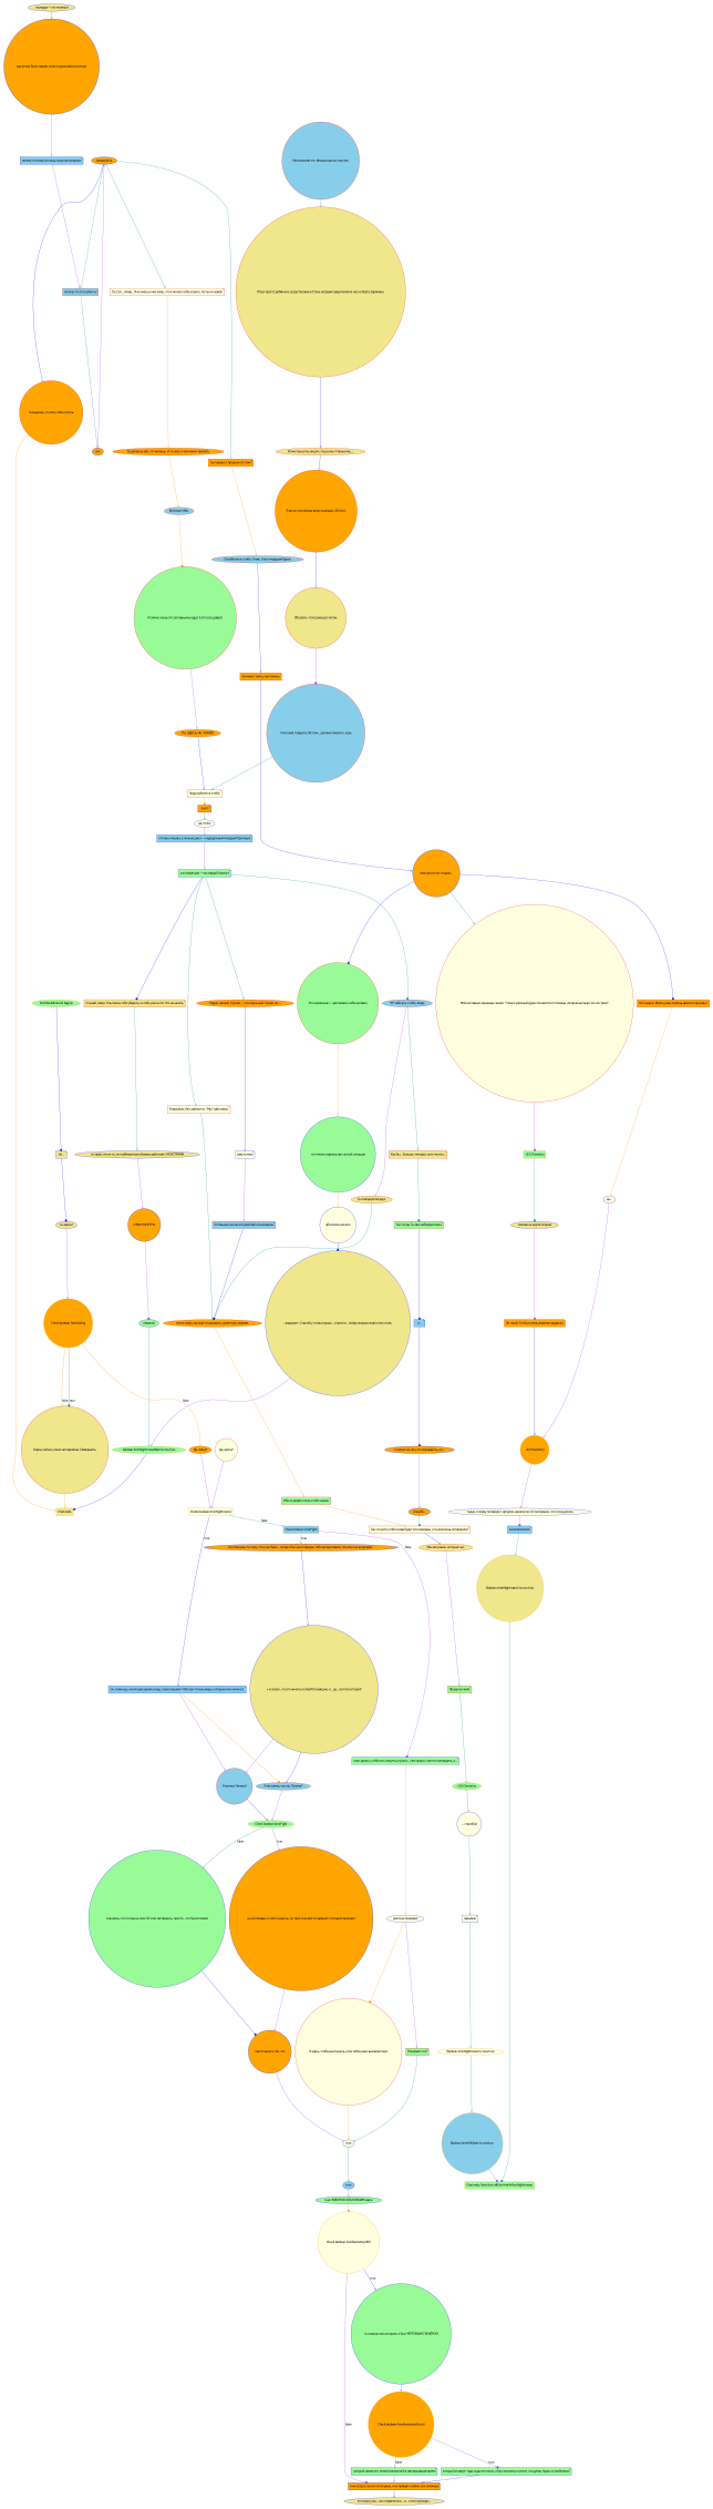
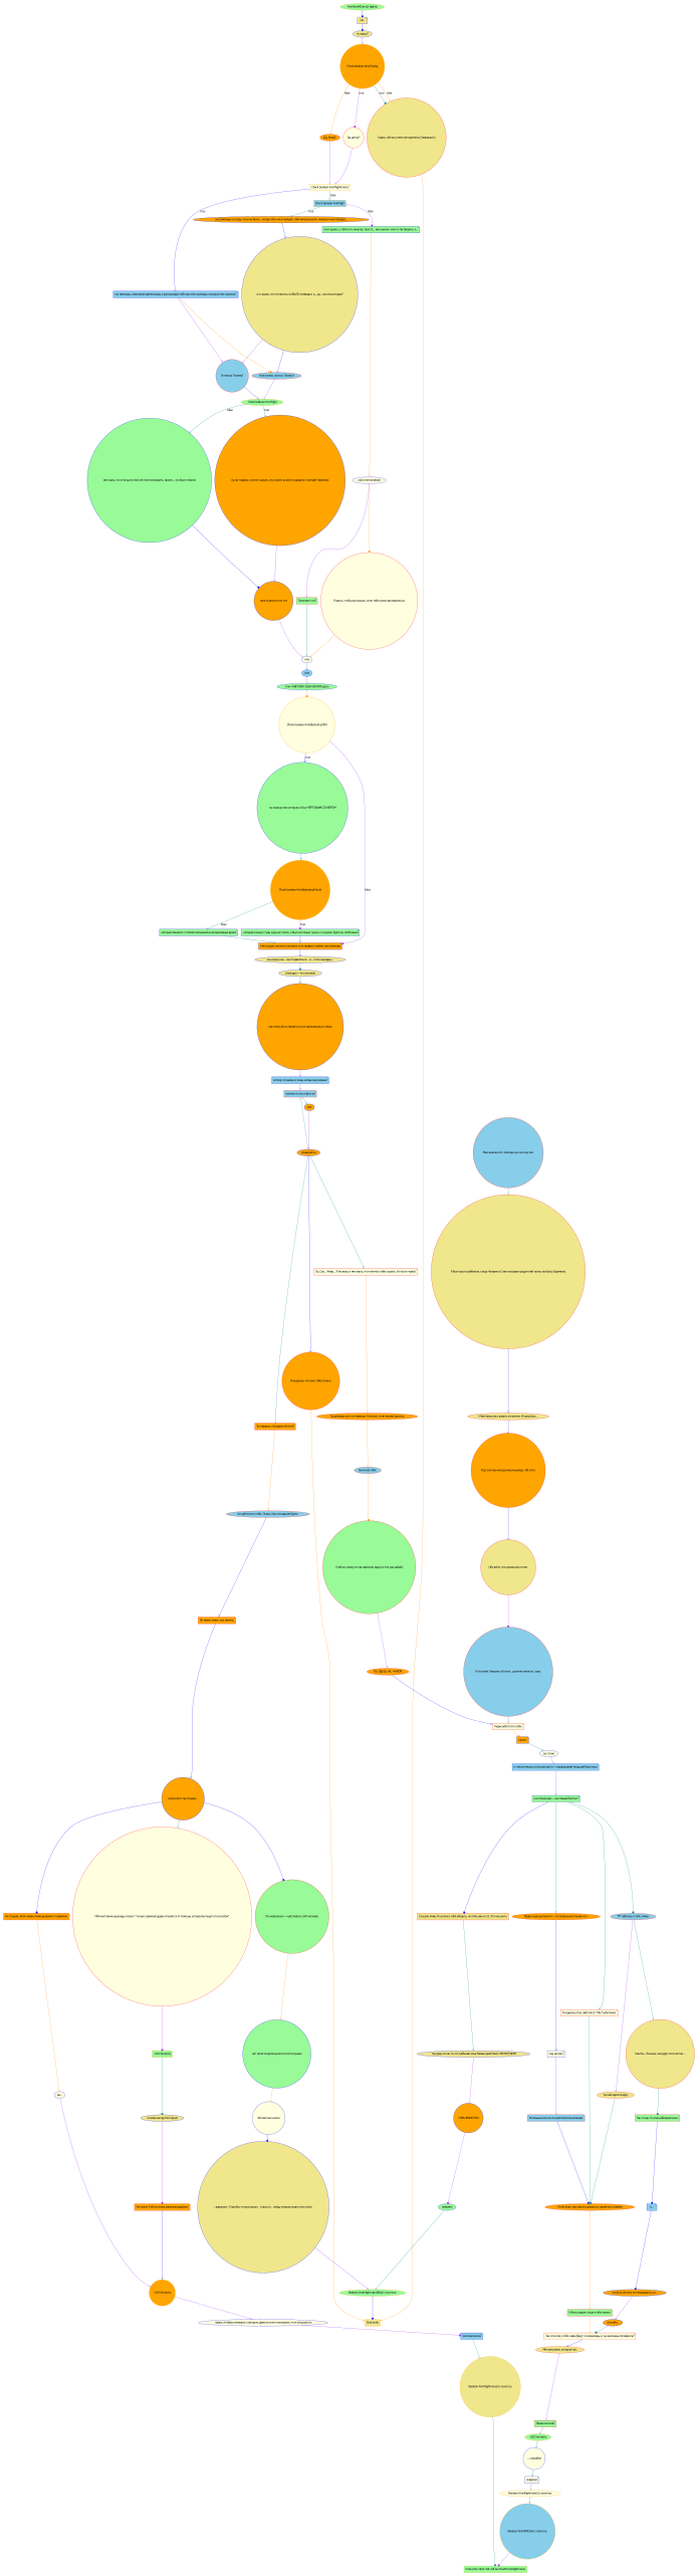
  digraph {
    fontname="IBM Plex Sans"
    node [color=blue fillcolor=orange fontname="IBM Plex Sans" shape=ellipse style=filled]
    edge [arrowhead=onormal color=teal fontname="IBM Plex Sans"]
    "AmirRank4Convo2 begins." [color=orange fillcolor=palegreen]
    n2 [fillcolor=khaki label="эй..." shape=note]
    n3 [fillcolor=khaki label="ты здесь?"]
    n4 [color=orange label="Check boolean AmirDating" shape=circle]
    n5 [color=red fillcolor=lightyellow label="Да, детка?" shape=circle]
    n6 [color=red fillcolor=khaki label="Сорян, сейчас у меня нет времени. [Завершить]" shape=circle]
    n7 [color=red label="Да, Амир?"]
    n8 [color=orange fillcolor=lightyellow label="Check boolean AmirNightmare1" shape=note]
    "Chat ends." [color=orange fillcolor=khaki shape=note]
    n10 [fillcolor=skyblue label="эм, помнишь, некоторое время назад, я рассказывал тебе про эти кошмары, которые мне снились?.." shape=note]
    n11 [color=orange fillcolor=skyblue label="Check boolean AmirFight" shape=note]
    n12 [color=red fillcolor=skyblue label="Я не помню, честно. Почему?"]
    n13 [color=red fillcolor=skyblue label="Я помню. Почему?" shape=circle]
    n14 [label="эм, помнишь ту ссору, что у нас была... когда я был не в порядке, тебя интересовало, почему я не в порядке..."]
    n15 [fillcolor=palegreen label="я вот думал, у тебя есть минутка, просто... мне нужно с кем-то поговорить, а..." shape=note]
    n16 [color=orange fillcolor=palegreen label="Check boolean AmirFight"]
    n17 [fillcolor=khaki label="и я сказал, что это ничего, но БЫЛО очевидно, и... да... вся эта история?" shape=circle]
    n18 [fillcolor=lightyellow label="никто не понимает"]
    n19 [label="ну, во-первых, я хотел сказать, эм, прости за всё это дерьмо с потерей терпения" shape=circle]
    n20 [fillcolor=palegreen label="мне жаль, что я тогда не смог об этом поговорить, просто... это было тяжело" shape=circle]
    n21 [color=red fillcolor=palegreen label="Понимает что?" shape=note]
    n22 [color=red fillcolor=lightyellow label="Я здесь, чтобы выслушать, если тебе нужно выговориться." shape=circle]
    n23 [label="просто дело в том, что" shape=circle]
    n24 [fillcolor=lightyellow label="я не"]
    n25 [fillcolor=skyblue label="я не"]
    n26 [fillcolor=palegreen label="я не ЧУВСТВУЮ СЕБЯ СВОИМ здесь"]
    n27 [color=orange fillcolor=lightyellow label="Check boolean AmirBackstoryORO" shape=circle]
    n28 [fillcolor=palegreen label="ты знаешь мою историю, я был ЧЁРТОВЫМ СТАЖЁРОМ" shape=circle]
    n29 [label="я не солдат, как все остальные, и не привык к войне, как элеонора" shape=note]
    n30 [color=orange label="Check boolean AmirBackstoryEntrati" shape=circle]
    n31 [fillcolor=khaki label="я не знаю, как... как справляться... и... и эти кошмары..."]
    n32 [fillcolor=palegreen label="который кликнул туда, куда не стоило, и был настолько тупым, что думал, будто он особенный" shape=note]
    n33 [fillcolor=palegreen label="который связался с плохой компанией в неподходящее время" shape=note]
    n34 [fillcolor=khaki label="скальдра — это плохиши"]
    n35 [label="как я могу быть героем, если я просыпаюсь в слезах" shape=circle]
    n36 [fillcolor=skyblue label="потому что вижу их лица, когда они умирают" shape=note]
    n37 [color=red fillcolor=skyblue label="потому что это я убил их" shape=note]
    n38 [label="как"]
    n39 [label="пожалуйста"]
    n40 [color=red fillcolor=lightyellow label="Ох, Сол... Амир... Я не знаю, и мне жаль, что я не могу тебе сказать. Но ты не чужой." shape=note]
    n41 [color=red label="Ты говорил с Артуром об этом?" shape=note]
    n42 [color=red label="Я не думаю, что могу тебе помочь." shape=circle]
    n43 [color=red label="Ты делаешь всё, что можешь. И это всё, о чем можно просить."]
    n44 [color=red fillcolor=skyblue label="Мне знакомо это. Иногда я до сих пор там." shape=circle]
    n45 [color=red fillcolor=khaki label="Я был просто ребёнком, когда Человек в Стене натравил родителей на нас на борту Заримана." shape=circle]
    n46 [color=red fillcolor=skyblue label="Он заботится о тебе. Очень. Как о младшем брате."]
    n47 [color=red fillcolor=skyblue label="Включая тебя."]
    n48 [color=red fillcolor=khaki label="И мне пришлось видеть эту резню. И пришлось..."]
    n49 [color=red label="Он может знать, как помочь." shape=note]
    n50 [color=red fillcolor=palegreen label="И сейчас скажу это заглавными, вдруг в этот раз дойдёт." shape=circle]
    n51 [color=red label="Я до сих пор иногда вижу кошмары. Об этом." shape=circle]
    n52 [label="мне просто так стыдно..." shape=circle]
    n53 [color=red label="ТЫ. ЗДЕСЬ. НЕ. ЧУЖОЙ."]
    n54 [color=red fillcolor=khaki label="Обо всём, что произошло потом." shape=circle]
    n55 [color=red label="Не стыдись. Всем нужна помощь время от времени." shape=note]
    n56 [color=red fillcolor=lightyellow label="Мой наставник однажды сказал: \"только упрямый дурак откажется от помощи, которая вытащит его из грязи\"." shape=circle]
    n57 [color=red fillcolor=palegreen label="Это нормально — чувствовать себя неловко." shape=circle]
    n58 [color=red fillcolor=lightyellow label="Люди заботятся о тебе." shape=note]
    n59 [color=red fillcolor=skyblue label="И это окей. Говорить об этом... должно помогать. хаха." shape=circle]
    n60 [fillcolor=lightyellow label="да..."]
    n61 [color=orange fillcolor=palegreen label="+10 Chemistry" shape=note]
    n62 [fillcolor=palegreen label="нет ничего нормального в этой ситуации" shape=circle]
    n63 [label="::snort::" shape=note]
    n64 [color=orange label="+10 Chemistry" shape=circle]
    n65 [fillcolor=khaki label="похоже на крутого парня"]
    n66 [fillcolor=lightyellow label="абсолютно ничего" shape=circle]
    n67 [fillcolor=lightyellow label="да, точно"]
    n68 [fillcolor=lightyellow label="ладно, я пойду поговорю с артуром, даже если это последнее, что я хочу делать"]
    n69 [color=red label="Он такой. А я был очень упрямым дураком." shape=note]
    n70 [fillcolor=khaki label="::вздыхает:: Спасибо, что выслушал... я просто... пойду поиграю ещё и лягу спать" shape=circle]
    n71 [fillcolor=skyblue label="я только мешаю, в лучшие дни я — надоедливый младший братишка" shape=note]
    n72 [fillcolor=skyblue label="эххххххкххххххх" shape=note]
    n73 [color=orange fillcolor=palegreen label="Boolean AmirNightmare2Bad is now true."]
    n74 [fillcolor=palegreen label="а в плохие дни — настоящий балласт" shape=note]
    n75 [color=orange fillcolor=khaki label="Boolean AmirNightmare2 is now true." shape=circle]
    n76 [color=red fillcolor=skyblue label="*Я* забочусь о тебе, Амир."]
    n77 [color=red fillcolor=lightyellow label="Я серьёзно, Гекс заботится. *Мы* заботимся." shape=note]
    n78 [color=red label="Ладно, хорошо, Куинси — это отдельный случай, но —"]
    n79 [color=red fillcolor=khaki label="Слушай, Амир. Я пытаюсь тебя убедить, но тебе уже не 12. Это не школа." shape=note]
    "Chat ends. Next chat will be AmirArthurNightmares." [color=orange fillcolor=palegreen shape=note]
-   n81 [color=red fillcolor=khaki label="Как бы... больше, чем друг, если честно..." shape=note]
+   n81 [color=red fillcolor=khaki label="Как бы... больше, чем друг, если честно..." shape=circle]
    n82 [color=red fillcolor=khaki label="Ты мой дорогой друг."]
    n83 [color=red label="И я не знаю, как ещё это доказать, кроме как словами."]
    n84 [fillcolor=lightyellow label="ржу не могу" shape=note]
    n85 [fillcolor=khaki label="ты прав, это не то, это грёбаная зона боевых действий с МОНСТРАМИ"]
    n86 [color=red fillcolor=palegreen label="Так что да. Ты мне небезразличен." shape=note]
    n87 [color=red fillcolor=palegreen label="И быть рядом, когда я тебе нужен." shape=note]
    n88 [color=red fillcolor=skyblue label="Остальным из нас это действительно важно." shape=note]
    n89 [label="И МЫ МОНСТРЫ" shape=circle]
    n90 [fillcolor=skyblue label="я..." shape=note]
    n91 [color=red fillcolor=lightyellow label="Так что если у тебя снова будут эти кошмары, и ты захочешь поговорить?" shape=note]
    n92 [fillcolor=palegreen label="неважно"]
    n93 [label="я сейчас не могу это переварить, но..."]
    n94 [color=red fillcolor=khaki label="Мне всё равно, который час."]
    n95 [label="спасибо..."]
    n96 [color=red fillcolor=palegreen label="Приди за мной." shape=note]
    n97 [color=orange fillcolor=palegreen label="+20 Chemistry"]
    n98 [fillcolor=lightyellow label="... спасибки" shape=circle]
    n99 [fillcolor=lightyellow label="серьёзно" shape=note]
    n100 [color=orange fillcolor=lightyellow label="Boolean AmirNightmare2 is now true."]
    n101 [color=orange fillcolor=skyblue label="Boolean AmirWillDate is now true." shape=circle]
    "AmirRank4Convo2 begins." -> n2 [arrowhead=box color=blue]
    n2 -> n3 [arrowhead=box color=blue]
    n3 -> n4 [color=purple]
+   n4 -> n5 [arrowhead=box color=purple label=true]
    n4 -> n6 [arrowhead=box label=true]
    n4 -> n6 [arrowhead=odot color=darkorange label=false]
    n4 -> n7 [color=darkorange label=false]
    n5 -> n8 [color=purple]
    n6 -> "Chat ends." [color=darkorange]
    n7 -> n8 [arrowhead=odot color=purple]
    n8 -> n10 [arrowhead=odot color=blue label=true]
    n8 -> n11 [arrowhead=odot label=false]
    n10 -> n12 [arrowhead=box color=darkorange]
    n10 -> n13 [color=purple]
    n11 -> n14 [arrowhead=odot label=true]
    n11 -> n15 [arrowhead=box color=purple label=false]
    n12 -> n16 [arrowhead=odot color=purple]
    n13 -> n16 [arrowhead=odot color=blue]
    n14 -> n17 [arrowhead=odot color=blue]
    n15 -> n18 [color=darkorange]
    n16 -> n19 [arrowhead=odot label=true]
    n16 -> n20 [arrowhead=odot label=false]
    n17 -> n12 [arrowhead=odot color=blue]
    n17 -> n13 [arrowhead=odot color=purple]
    n18 -> n21 [color=purple]
    n18 -> n22 [arrowhead=box color=darkorange]
    n19 -> n23 [arrowhead=odot color=purple]
    n20 -> n23 [arrowhead=box color=blue]
    n21 -> n24
    n22 -> n24 [color=darkorange]
    n23 -> n24 [arrowhead=odot color=purple]
    n24 -> n25 [arrowhead=odot]
    n25 -> n26 [arrowhead=odot color=purple]
    n26 -> n27 [arrowhead=box color=darkorange]
    n27 -> n28 [color=blue label=true]
    n27 -> n29 [arrowhead=box color=purple label=false]
    n28 -> n30
    n29 -> n31 [arrowhead=odot color=blue]
    n30 -> n32 [arrowhead=box color=purple label=true]
    n30 -> n33 [label=false]
+   n31 -> n34 [arrowhead=box]
    n32 -> n29 [color=blue]
    n33 -> n29
    n34 -> n35
    n35 -> n36 [color=purple]
    n36 -> n37 [color=purple]
    n37 -> n38
    n38 -> n39 [color=purple]
    n39 -> n37 [arrowhead=odot]
    n39 -> n40
    n39 -> n41 [arrowhead=odot]
    n39 -> n42 [arrowhead=odot color=blue]
    n40 -> n43 [color=darkorange]
    n41 -> n46 [color=darkorange]
    n42 -> "Chat ends." [color=darkorange]
    n43 -> n47 [color=darkorange]
    n44 -> n45 [arrowhead=odot]
    n45 -> n48 [color=blue]
    n46 -> n49 [color=blue]
    n47 -> n50 [arrowhead=box color=darkorange]
    n48 -> n51 [arrowhead=odot color=blue]
    n49 -> n52 [color=blue]
    n50 -> n53 [color=purple]
    n51 -> n54 [arrowhead=odot color=blue]
    n52 -> n55 [arrowhead=box color=blue]
    n52 -> n56
    n52 -> n57 [arrowhead=box color=blue]
    n53 -> n58 [color=blue]
    n54 -> n59 [arrowhead=box color=purple]
    n55 -> n60 [color=darkorange]
    n56 -> n61 [arrowhead=box color=purple]
    n57 -> n62 [color=darkorange]
    n58 -> n63 [arrowhead=box color=darkorange]
    n59 -> n58
    n60 -> n64 [color=purple]
    n61 -> n65 [arrowhead=box]
    n62 -> n66 [arrowhead=odot color=darkorange]
    n63 -> n67
    n64 -> n68 [color=purple]
    n65 -> n69 [arrowhead=box color=purple]
    n66 -> n70 [arrowhead=box color=blue]
    n67 -> n71 [arrowhead=odot color=purple]
    n68 -> n72 [arrowhead=box color=purple]
    n69 -> n64 [color=blue]
    n70 -> n73 [color=purple]
    n71 -> n74 [color=purple]
    n72 -> n75 [arrowhead=odot]
    n73 -> "Chat ends." [arrowhead=box color=blue]
    n74 -> n76 [arrowhead=box]
    n74 -> n77
    n74 -> n78
    n74 -> n79 [arrowhead=box color=blue]
    n75 -> "Chat ends. Next chat will be AmirArthurNightmares." [arrowhead=box]
    n76 -> n81
    n76 -> n82 [arrowhead=odot color=purple]
    n77 -> n83
    n78 -> n84 [arrowhead=odot color=blue]
    n79 -> n85
    n81 -> n86 [arrowhead=box]
    n82 -> n83 [arrowhead=box]
    n83 -> n87 [color=darkorange]
    n84 -> n88 [color=purple]
    n85 -> n89 [arrowhead=odot color=purple]
    n86 -> n90 [arrowhead=box color=blue]
    n87 -> n91 [arrowhead=odot color=darkorange]
    n88 -> n83 [arrowhead=box color=blue]
    n89 -> n92 [arrowhead=box color=purple]
    n90 -> n93 [arrowhead=box color=blue]
    n91 -> n94 [arrowhead=odot color=blue]
    n92 -> n73 [arrowhead=odot]
    n93 -> n95 [color=purple]
    n94 -> n96 [arrowhead=odot color=purple]
    n95 -> n91 [arrowhead=box]
    n96 -> n97 [arrowhead=odot]
    n97 -> n98 [arrowhead=odot]
    n98 -> n99
    n99 -> n100 [arrowhead=odot]
    n100 -> n101
    n101 -> "Chat ends. Next chat will be AmirArthurNightmares." [arrowhead=box color=purple]
  }
